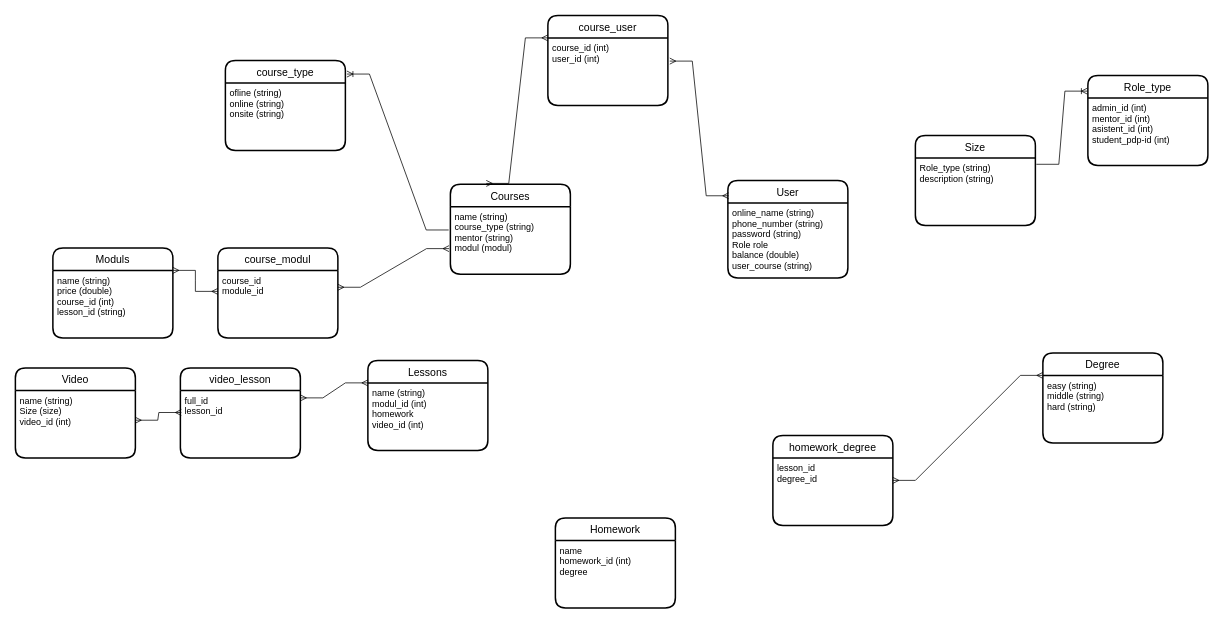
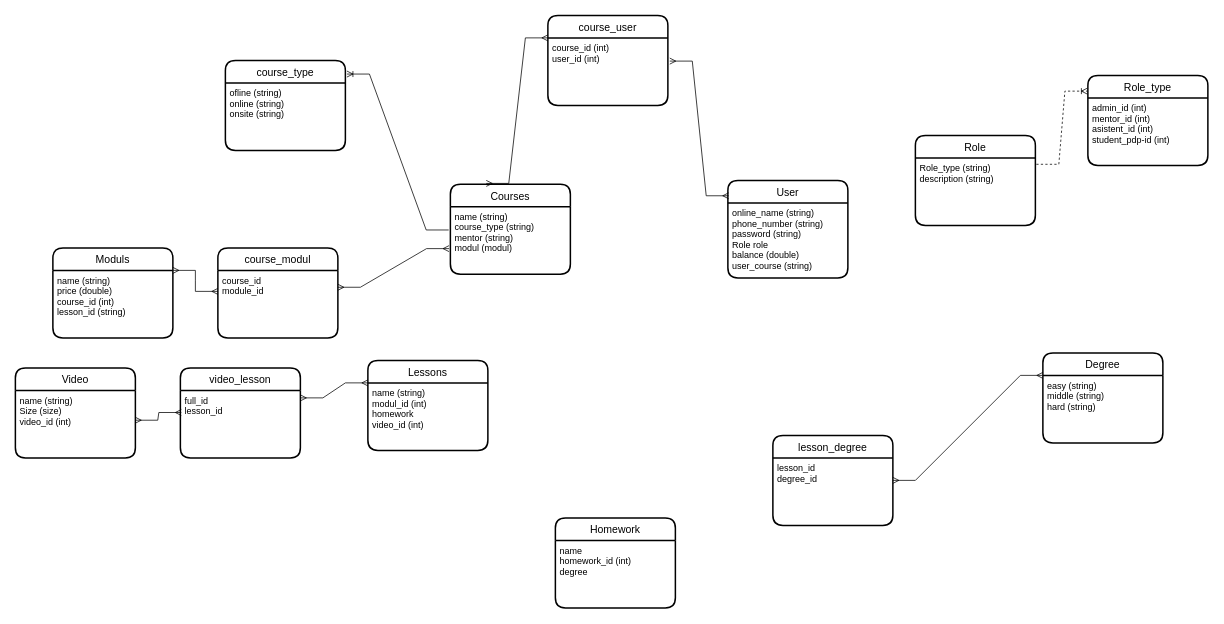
  <mxCell id="0" />
  <mxCell id="1" parent="0" />
  <mxCell id="2" value="User" style="swimlane;childLayout=stackLayout;horizontal=1;startSize=30;horizontalStack=0;rounded=1;fontSize=14;fontStyle=0;strokeWidth=2;resizeParent=0;resizeLast=1;shadow=0;dashed=0;align=center;" parent="1" vertex="1"><mxGeometry x="970" y="240" width="160" height="130" as="geometry" /></mxCell>
  <mxCell id="3" value="online_name (string) &#10;phone_number (string)&#10;password (string)&#10;Role role&#10;balance (double)&#10;user_course (string)" style="align=left;strokeColor=none;fillColor=none;spacingLeft=4;fontSize=12;verticalAlign=top;resizable=0;rotatable=0;part=1;" parent="2" vertex="1"><mxGeometry y="30" width="160" height="100" as="geometry" /></mxCell>
- <mxCell id="4" value="Size" style="swimlane;childLayout=stackLayout;horizontal=1;startSize=30;horizontalStack=0;rounded=1;fontSize=14;fontStyle=0;strokeWidth=2;resizeParent=0;resizeLast=1;shadow=0;dashed=0;align=center;" parent="1" vertex="1"><mxGeometry x="1220" y="180" width="160" height="120" as="geometry" /></mxCell>
+ <mxCell id="4" value="Role" style="swimlane;childLayout=stackLayout;horizontal=1;startSize=30;horizontalStack=0;rounded=1;fontSize=14;fontStyle=0;strokeWidth=2;resizeParent=0;resizeLast=1;shadow=0;dashed=0;align=center;" parent="1" vertex="1"><mxGeometry x="1220" y="180" width="160" height="120" as="geometry" /></mxCell>
  <mxCell id="5" value="Role_type (string)&#10;description (string)" style="align=left;strokeColor=none;fillColor=none;spacingLeft=4;fontSize=12;verticalAlign=top;resizable=0;rotatable=0;part=1;" parent="4" vertex="1"><mxGeometry y="30" width="160" height="90" as="geometry" /></mxCell>
  <mxCell id="6" value="Role_type" style="swimlane;childLayout=stackLayout;horizontal=1;startSize=30;horizontalStack=0;rounded=1;fontSize=14;fontStyle=0;strokeWidth=2;resizeParent=0;resizeLast=1;shadow=0;dashed=0;align=center;" parent="1" vertex="1"><mxGeometry x="1450" y="100" width="160" height="120" as="geometry" /></mxCell>
  <mxCell id="7" value="admin_id (int)&#10;mentor_id (int)&#10;asistent_id (int)&#10;student_pdp-id (int)" style="align=left;strokeColor=none;fillColor=none;spacingLeft=4;fontSize=12;verticalAlign=top;resizable=0;rotatable=0;part=1;" parent="6" vertex="1"><mxGeometry y="30" width="160" height="90" as="geometry" /></mxCell>
  <mxCell id="8" value="Courses" style="swimlane;childLayout=stackLayout;horizontal=1;startSize=30;horizontalStack=0;rounded=1;fontSize=14;fontStyle=0;strokeWidth=2;resizeParent=0;resizeLast=1;shadow=0;dashed=0;align=center;" parent="1" vertex="1"><mxGeometry x="600" y="245" width="160" height="120" as="geometry" /></mxCell>
  <mxCell id="9" value="name (string)&#10;course_type (string)&#10;mentor (string)&#10;modul (modul)&#10;" style="align=left;strokeColor=none;fillColor=none;spacingLeft=4;fontSize=12;verticalAlign=top;resizable=0;rotatable=0;part=1;" parent="8" vertex="1"><mxGeometry y="30" width="160" height="90" as="geometry" /></mxCell>
  <mxCell id="10" value="course_type" style="swimlane;childLayout=stackLayout;horizontal=1;startSize=30;horizontalStack=0;rounded=1;fontSize=14;fontStyle=0;strokeWidth=2;resizeParent=0;resizeLast=1;shadow=0;dashed=0;align=center;" parent="1" vertex="1"><mxGeometry x="300" y="80" width="160" height="120" as="geometry" /></mxCell>
  <mxCell id="11" value="ofline (string)&#10;online (string)&#10;onsite (string)" style="align=left;strokeColor=none;fillColor=none;spacingLeft=4;fontSize=12;verticalAlign=top;resizable=0;rotatable=0;part=1;" parent="10" vertex="1"><mxGeometry y="30" width="160" height="90" as="geometry" /></mxCell>
  <mxCell id="12" value="Moduls" style="swimlane;childLayout=stackLayout;horizontal=1;startSize=30;horizontalStack=0;rounded=1;fontSize=14;fontStyle=0;strokeWidth=2;resizeParent=0;resizeLast=1;shadow=0;dashed=0;align=center;" parent="1" vertex="1"><mxGeometry x="70" y="330" width="160" height="120" as="geometry" /></mxCell>
  <mxCell id="13" value="name (string)&#10;price (double)&#10;course_id (int)&#10;lesson_id (string)" style="align=left;strokeColor=none;fillColor=none;spacingLeft=4;fontSize=12;verticalAlign=top;resizable=0;rotatable=0;part=1;" parent="12" vertex="1"><mxGeometry y="30" width="160" height="90" as="geometry" /></mxCell>
  <mxCell id="14" value="Lessons" style="swimlane;childLayout=stackLayout;horizontal=1;startSize=30;horizontalStack=0;rounded=1;fontSize=14;fontStyle=0;strokeWidth=2;resizeParent=0;resizeLast=1;shadow=0;dashed=0;align=center;" parent="1" vertex="1"><mxGeometry x="490" y="480" width="160" height="120" as="geometry" /></mxCell>
  <mxCell id="15" value="name (string)&#10;modul_id (int)&#10;homework&#10;video_id (int)" style="align=left;strokeColor=none;fillColor=none;spacingLeft=4;fontSize=12;verticalAlign=top;resizable=0;rotatable=0;part=1;" parent="14" vertex="1"><mxGeometry y="30" width="160" height="90" as="geometry" /></mxCell>
  <mxCell id="16" value="Degree" style="swimlane;childLayout=stackLayout;horizontal=1;startSize=30;horizontalStack=0;rounded=1;fontSize=14;fontStyle=0;strokeWidth=2;resizeParent=0;resizeLast=1;shadow=0;dashed=0;align=center;" parent="1" vertex="1"><mxGeometry x="1390" y="470" width="160" height="120" as="geometry" /></mxCell>
  <mxCell id="17" value="easy (string)&#10;middle (string)&#10;hard (string)" style="align=left;strokeColor=none;fillColor=none;spacingLeft=4;fontSize=12;verticalAlign=top;resizable=0;rotatable=0;part=1;" parent="16" vertex="1"><mxGeometry y="30" width="160" height="90" as="geometry" /></mxCell>
  <mxCell id="18" value="Video" style="swimlane;childLayout=stackLayout;horizontal=1;startSize=30;horizontalStack=0;rounded=1;fontSize=14;fontStyle=0;strokeWidth=2;resizeParent=0;resizeLast=1;shadow=0;dashed=0;align=center;" parent="1" vertex="1"><mxGeometry x="20" y="490" width="160" height="120" as="geometry" /></mxCell>
  <mxCell id="19" value="name (string)&#10;Size (size)&#10;video_id (int)" style="align=left;strokeColor=none;fillColor=none;spacingLeft=4;fontSize=12;verticalAlign=top;resizable=0;rotatable=0;part=1;" parent="18" vertex="1"><mxGeometry y="30" width="160" height="90" as="geometry" /></mxCell>
- <mxCell id="20" value="" style="edgeStyle=entityRelationEdgeStyle;fontSize=12;html=1;endArrow=ERoneToMany;rounded=0;exitX=1.008;exitY=0.095;exitDx=0;exitDy=0;exitPerimeter=0;entryX=-0.004;entryY=0.175;entryDx=0;entryDy=0;entryPerimeter=0;" parent="1" source="5" target="6" edge="1"><mxGeometry width="100" height="100" relative="1" as="geometry"><mxPoint x="1170" y="420" as="sourcePoint" /><mxPoint x="1270" y="320" as="targetPoint" /></mxGeometry></mxCell>
+ <mxCell id="20" value="" style="edgeStyle=entityRelationEdgeStyle;fontSize=12;html=1;endArrow=ERoneToMany;rounded=0;exitX=1.008;exitY=0.095;exitDx=0;exitDy=0;exitPerimeter=0;entryX=-0.004;entryY=0.175;entryDx=0;entryDy=0;entryPerimeter=0;dashed=1;" parent="1" source="5" target="6" edge="1"><mxGeometry width="100" height="100" relative="1" as="geometry"><mxPoint x="1170" y="420" as="sourcePoint" /><mxPoint x="1270" y="320" as="targetPoint" /></mxGeometry></mxCell>
  <mxCell id="21" value="" style="edgeStyle=entityRelationEdgeStyle;fontSize=12;html=1;endArrow=ERoneToMany;rounded=0;entryX=1.013;entryY=0.152;entryDx=0;entryDy=0;entryPerimeter=0;exitX=-0.014;exitY=0.346;exitDx=0;exitDy=0;exitPerimeter=0;" parent="1" source="9" target="10" edge="1"><mxGeometry width="100" height="100" relative="1" as="geometry"><mxPoint x="580" y="330" as="sourcePoint" /><mxPoint x="670" y="240" as="targetPoint" /></mxGeometry></mxCell>
  <mxCell id="22" value="" style="edgeStyle=entityRelationEdgeStyle;fontSize=12;html=1;endArrow=ERmany;startArrow=ERmany;rounded=0;entryX=-0.011;entryY=0.622;entryDx=0;entryDy=0;entryPerimeter=0;exitX=1;exitY=0.25;exitDx=0;exitDy=0;" parent="1" source="24" target="9" edge="1"><mxGeometry width="100" height="100" relative="1" as="geometry"><mxPoint x="550" y="410" as="sourcePoint" /><mxPoint x="650" y="310" as="targetPoint" /></mxGeometry></mxCell>
  <mxCell id="23" value="course_modul" style="swimlane;childLayout=stackLayout;horizontal=1;startSize=30;horizontalStack=0;rounded=1;fontSize=14;fontStyle=0;strokeWidth=2;resizeParent=0;resizeLast=1;shadow=0;dashed=0;align=center;" parent="1" vertex="1"><mxGeometry x="290" y="330" width="160" height="120" as="geometry" /></mxCell>
  <mxCell id="24" value="course_id&#10;module_id" style="align=left;strokeColor=none;fillColor=none;spacingLeft=4;fontSize=12;verticalAlign=top;resizable=0;rotatable=0;part=1;" parent="23" vertex="1"><mxGeometry y="30" width="160" height="90" as="geometry" /></mxCell>
  <mxCell id="25" value="course_user" style="swimlane;childLayout=stackLayout;horizontal=1;startSize=30;horizontalStack=0;rounded=1;fontSize=14;fontStyle=0;strokeWidth=2;resizeParent=0;resizeLast=1;shadow=0;dashed=0;align=center;" parent="1" vertex="1"><mxGeometry x="730" y="20" width="160" height="120" as="geometry" /></mxCell>
  <mxCell id="26" value="course_id (int)&#10;user_id (int)" style="align=left;strokeColor=none;fillColor=none;spacingLeft=4;fontSize=12;verticalAlign=top;resizable=0;rotatable=0;part=1;" parent="25" vertex="1"><mxGeometry y="30" width="160" height="90" as="geometry" /></mxCell>
  <mxCell id="27" value="" style="edgeStyle=entityRelationEdgeStyle;fontSize=12;html=1;endArrow=ERmany;startArrow=ERmany;rounded=0;exitX=0.299;exitY=-0.008;exitDx=0;exitDy=0;exitPerimeter=0;entryX=0;entryY=0;entryDx=0;entryDy=0;" parent="1" source="8" target="26" edge="1"><mxGeometry width="100" height="100" relative="1" as="geometry"><mxPoint x="620" y="230" as="sourcePoint" /><mxPoint x="720" y="130" as="targetPoint" /></mxGeometry></mxCell>
  <mxCell id="28" value="" style="edgeStyle=entityRelationEdgeStyle;fontSize=12;html=1;endArrow=ERmany;startArrow=ERmany;rounded=0;entryX=0.007;entryY=0.158;entryDx=0;entryDy=0;entryPerimeter=0;exitX=1.016;exitY=0.344;exitDx=0;exitDy=0;exitPerimeter=0;" parent="1" source="26" target="2" edge="1"><mxGeometry width="100" height="100" relative="1" as="geometry"><mxPoint x="890" y="140" as="sourcePoint" /><mxPoint x="980" y="40" as="targetPoint" /></mxGeometry></mxCell>
  <mxCell id="29" value="" style="edgeStyle=entityRelationEdgeStyle;fontSize=12;html=1;endArrow=ERmany;startArrow=ERmany;rounded=0;" parent="1" edge="1"><mxGeometry width="100" height="100" relative="1" as="geometry"><mxPoint x="230" y="360" as="sourcePoint" /><mxPoint x="290" y="388" as="targetPoint" /></mxGeometry></mxCell>
- <mxCell id="30" value="homework_degree" style="swimlane;childLayout=stackLayout;horizontal=1;startSize=30;horizontalStack=0;rounded=1;fontSize=14;fontStyle=0;strokeWidth=2;resizeParent=0;resizeLast=1;shadow=0;dashed=0;align=center;" parent="1" vertex="1"><mxGeometry x="1030" y="580" width="160" height="120" as="geometry" /></mxCell>
+ <mxCell id="30" value="lesson_degree" style="swimlane;childLayout=stackLayout;horizontal=1;startSize=30;horizontalStack=0;rounded=1;fontSize=14;fontStyle=0;strokeWidth=2;resizeParent=0;resizeLast=1;shadow=0;dashed=0;align=center;" parent="1" vertex="1"><mxGeometry x="1030" y="580" width="160" height="120" as="geometry" /></mxCell>
  <mxCell id="31" value="lesson_id&#10;degree_id" style="align=left;strokeColor=none;fillColor=none;spacingLeft=4;fontSize=12;verticalAlign=top;resizable=0;rotatable=0;part=1;" parent="30" vertex="1"><mxGeometry y="30" width="160" height="90" as="geometry" /></mxCell>
  <mxCell id="32" value="" style="edgeStyle=entityRelationEdgeStyle;fontSize=12;html=1;endArrow=ERmany;startArrow=ERmany;rounded=0;entryX=0;entryY=0.25;entryDx=0;entryDy=0;" parent="1" source="30" target="16" edge="1"><mxGeometry width="100" height="100" relative="1" as="geometry"><mxPoint x="790" y="530" as="sourcePoint" /><mxPoint x="890" y="430" as="targetPoint" /></mxGeometry></mxCell>
  <mxCell id="33" value="video_lesson" style="swimlane;childLayout=stackLayout;horizontal=1;startSize=30;horizontalStack=0;rounded=1;fontSize=14;fontStyle=0;strokeWidth=2;resizeParent=0;resizeLast=1;shadow=0;dashed=0;align=center;" parent="1" vertex="1"><mxGeometry x="240" y="490" width="160" height="120" as="geometry" /></mxCell>
  <mxCell id="34" value="full_id&#10;lesson_id" style="align=left;strokeColor=none;fillColor=none;spacingLeft=4;fontSize=12;verticalAlign=top;resizable=0;rotatable=0;part=1;" parent="33" vertex="1"><mxGeometry y="30" width="160" height="90" as="geometry" /></mxCell>
  <mxCell id="35" value="" style="edgeStyle=entityRelationEdgeStyle;fontSize=12;html=1;endArrow=ERmany;startArrow=ERmany;rounded=0;entryX=0;entryY=0;entryDx=0;entryDy=0;" parent="1" target="15" edge="1"><mxGeometry width="100" height="100" relative="1" as="geometry"><mxPoint x="400" y="530" as="sourcePoint" /><mxPoint x="500" y="430" as="targetPoint" /></mxGeometry></mxCell>
  <mxCell id="36" value="" style="edgeStyle=entityRelationEdgeStyle;fontSize=12;html=1;endArrow=ERmany;startArrow=ERmany;rounded=0;exitX=0.999;exitY=0.442;exitDx=0;exitDy=0;exitPerimeter=0;entryX=0.008;entryY=0.328;entryDx=0;entryDy=0;entryPerimeter=0;" parent="1" source="19" target="34" edge="1"><mxGeometry width="100" height="100" relative="1" as="geometry"><mxPoint x="330" y="540" as="sourcePoint" /><mxPoint x="430" y="440" as="targetPoint" /></mxGeometry></mxCell>
  <mxCell id="37" value="Homework" style="swimlane;childLayout=stackLayout;horizontal=1;startSize=30;horizontalStack=0;rounded=1;fontSize=14;fontStyle=0;strokeWidth=2;resizeParent=0;resizeLast=1;shadow=0;dashed=0;align=center;" parent="1" vertex="1"><mxGeometry x="740" y="690" width="160" height="120" as="geometry" /></mxCell>
  <mxCell id="38" value="name&#10;homework_id (int)&#10;degree " style="align=left;strokeColor=none;fillColor=none;spacingLeft=4;fontSize=12;verticalAlign=top;resizable=0;rotatable=0;part=1;" parent="37" vertex="1"><mxGeometry y="30" width="160" height="90" as="geometry" /></mxCell>
